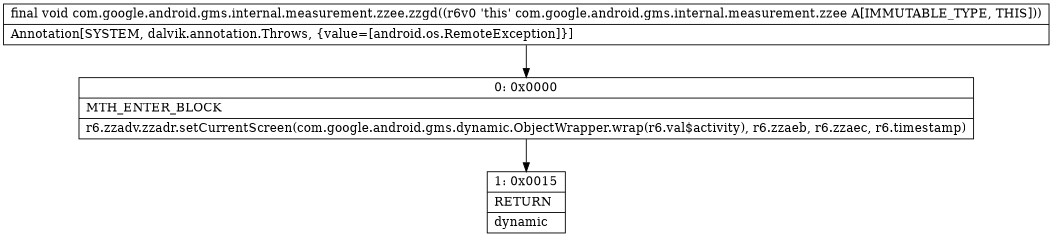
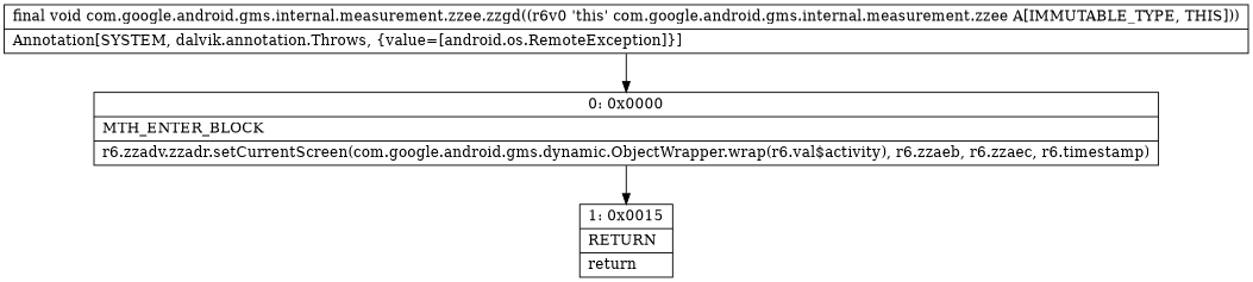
  digraph {
    node [shape=record]
    n1 [label="{0\:\ 0x0000|MTH_ENTER_BLOCK\l|r6.zzadv.zzadr.setCurrentScreen(com.google.android.gms.dynamic.ObjectWrapper.wrap(r6.val$activity), r6.zzaeb, r6.zzaec, r6.timestamp)\l}"]
-   n2 [label="{1\:\ 0x0015|RETURN\l|dynamic\l}"]
+   n2 [label="{1\:\ 0x0015|RETURN\l|return\l}"]
    n3 [label="{final void com.google.android.gms.internal.measurement.zzee.zzgd((r6v0 'this' com.google.android.gms.internal.measurement.zzee A[IMMUTABLE_TYPE, THIS]))  | Annotation[SYSTEM, dalvik.annotation.Throws, \{value=[android.os.RemoteException]\}]\l}"]
    n1 -> n2
    n3 -> n1
  }
